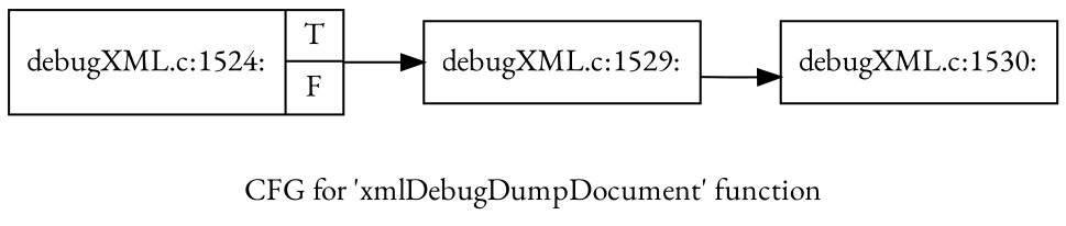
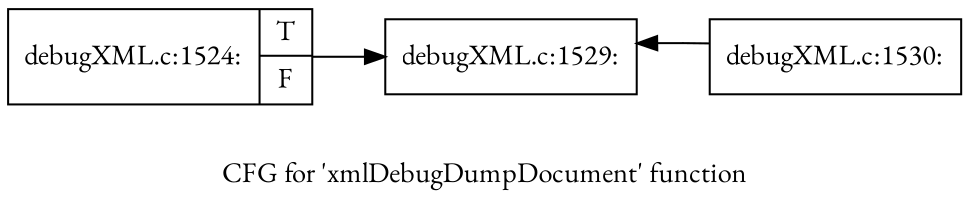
  digraph {
    fontname="EB Garamond"
    label="CFG for 'xmlDebugDumpDocument' function"
    rankdir=LR
    node [fontname="EB Garamond" shape=record]
    edge [fontname="EB Garamond"]
    n1 [label="{debugXML.c:1524:|{<s0>T|<s1>F}}"]
    n2 [label="{debugXML.c:1529:}"]
    n3 [label="{debugXML.c:1530:}"]
    n1 -> n2
-   n2 -> n3
+   n3 -> n2
  }
